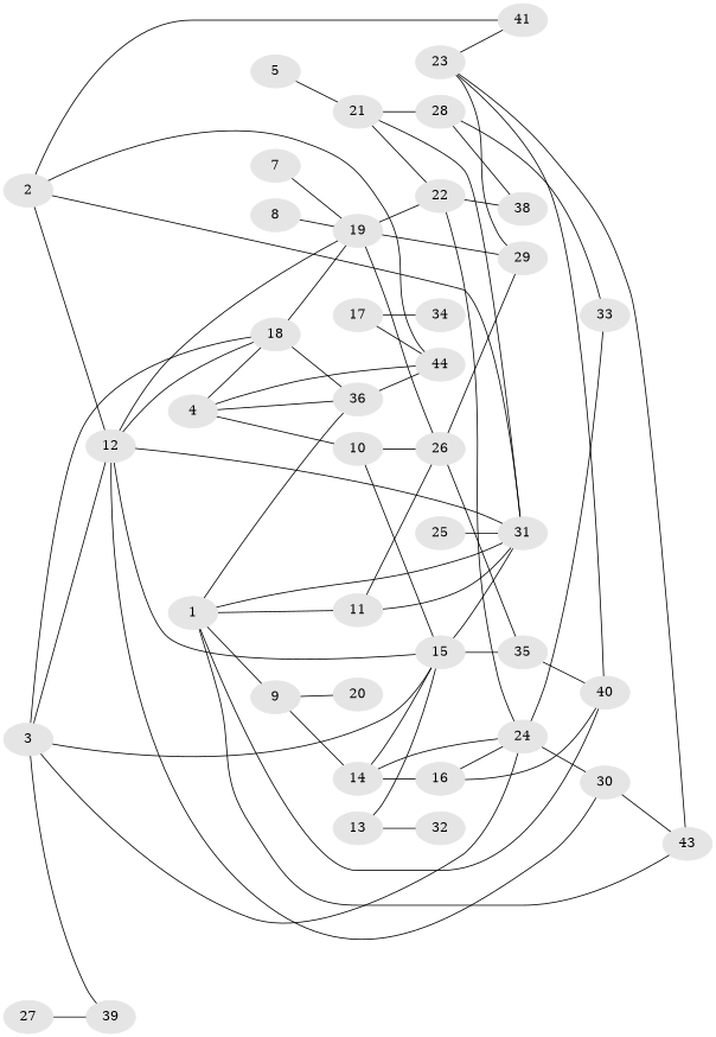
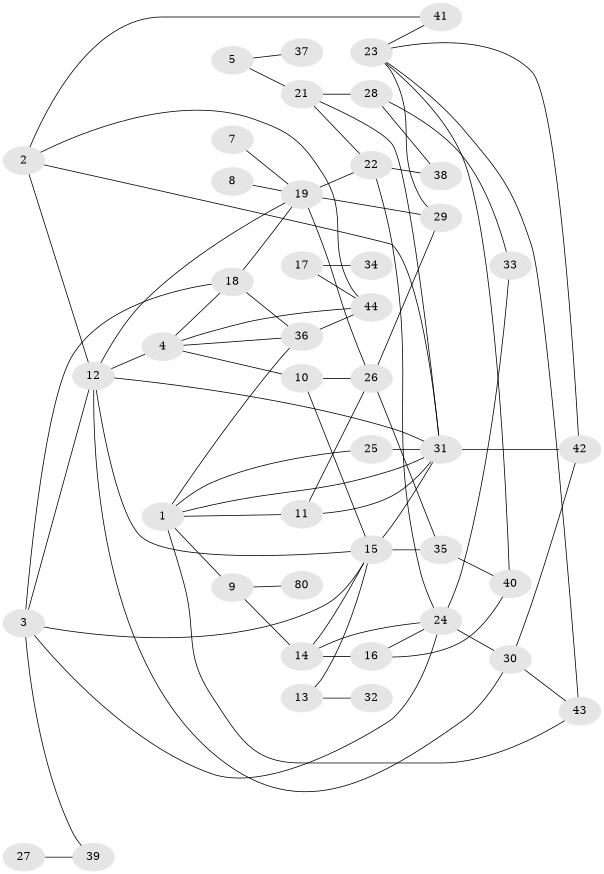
  graph {
    rankdir=LR
    node [color=gray90 style=filled]
    edge [weight=1.0]
    1
    9
    11
    31
    36
    40
    43
    14
-   20
+   20 [label=80]
    26
+   42
    44
    2
    12
    41
    15
    18
    19
    30
    3
    24
    39
    35
    33
    4
    10
    5
    21
+   37
    22
    28
    13
    32
    29
    7
    8
    16
    17
    34
    38
    23
    25
    27
    1 -- 9
    1 -- 11
    1 -- 31
    1 -- 36
-   1 -- 40
+   1 -- 25
    1 -- 43 [weight=2.0]
    9 -- 14 [weight=2.0]
    9 -- 20
    11 -- 31
    11 -- 26
+   31 -- 42 [weight=2.0]
    36 -- 44
    14 -- 15
    14 -- 24
    14 -- 16
    26 -- 35
    26 -- 29
    2 -- 31
    2 -- 44
    2 -- 12
    2 -- 41
    12 -- 31
    12 -- 15
-   12 -- 18
+   12 -- 4
    12 -- 19
    12 -- 30
    15 -- 31 [weight=2.0]
    15 -- 35
    18 -- 36
    18 -- 19
    19 -- 26
    19 -- 22
    19 -- 29
    30 -- 43
+   30 -- 42
    3 -- 12
    3 -- 15
    3 -- 18
    3 -- 24
    3 -- 39
    24 -- 30
    24 -- 33
    35 -- 40
    4 -- 36
    4 -- 44
    4 -- 18
    4 -- 10
    10 -- 26
    10 -- 15
    5 -- 21
+   5 -- 37
    21 -- 31
    21 -- 22 [weight=2.0]
    21 -- 28
    22 -- 24
    22 -- 38
    28 -- 33
    28 -- 38
    13 -- 15
    13 -- 32
    7 -- 19
    8 -- 19
    16 -- 40
    16 -- 24
    17 -- 44
    17 -- 34
    23 -- 40
    23 -- 43
+   23 -- 42
    23 -- 41 [weight=2.0]
    23 -- 29
    25 -- 31 [weight=2.0]
    27 -- 39
  }
